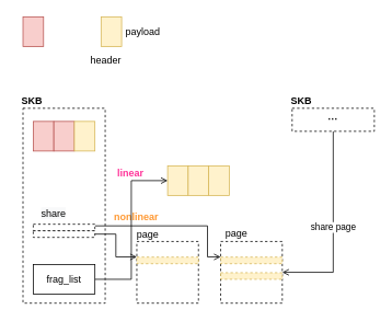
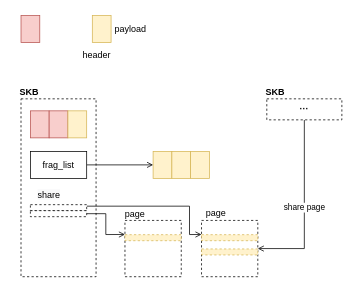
  <mxCell id="0" />
  <mxCell id="1" parent="0" />
  <mxCell id="2" value="" style="rounded=0;whiteSpace=wrap;html=1;dashed=1;" vertex="1" parent="1"><mxGeometry x="27.5" y="131" width="100" height="237" as="geometry" /></mxCell>
  <mxCell id="3" value="" style="rounded=0;whiteSpace=wrap;html=1;fillColor=#fff2cc;strokeColor=#d6b656;" vertex="1" parent="1"><mxGeometry x="203.5" y="201" width="25" height="36" as="geometry" /></mxCell>
  <mxCell id="4" value="" style="rounded=0;whiteSpace=wrap;html=1;fillColor=#f8cecc;strokeColor=#b85450;" vertex="1" parent="1"><mxGeometry x="27.5" y="20" width="25" height="36" as="geometry" /></mxCell>
  <mxCell id="5" value="header" style="text;html=1;align=center;verticalAlign=middle;resizable=0;points=[];autosize=1;" vertex="1" parent="1"><mxGeometry x="102.5" y="63" width="50" height="20" as="geometry" /></mxCell>
  <mxCell id="6" value="" style="rounded=0;whiteSpace=wrap;html=1;fillColor=#fff2cc;strokeColor=#d6b656;" vertex="1" parent="1"><mxGeometry x="122.5" y="20" width="25" height="36" as="geometry" /></mxCell>
  <mxCell id="7" value="payload" style="text;html=1;align=center;verticalAlign=middle;resizable=0;points=[];autosize=1;" vertex="1" parent="1"><mxGeometry x="142.5" y="28" width="60" height="20" as="geometry" /></mxCell>
  <mxCell id="8" value="" style="group" vertex="1" connectable="0" parent="1"><mxGeometry x="40" y="147" width="75" height="36" as="geometry" /></mxCell>
  <mxCell id="9" value="" style="rounded=0;whiteSpace=wrap;html=1;fillColor=#f8cecc;strokeColor=#b85450;" vertex="1" parent="8"><mxGeometry width="25" height="36" as="geometry" /></mxCell>
  <mxCell id="10" value="" style="rounded=0;whiteSpace=wrap;html=1;fillColor=#f8cecc;strokeColor=#b85450;" vertex="1" parent="8"><mxGeometry x="25" width="25" height="36" as="geometry" /></mxCell>
  <mxCell id="11" value="" style="rounded=0;whiteSpace=wrap;html=1;fillColor=#fff2cc;strokeColor=#d6b656;" vertex="1" parent="8"><mxGeometry x="50" width="25" height="36" as="geometry" /></mxCell>
  <mxCell id="12" value="&lt;span&gt;&lt;b&gt;SKB&lt;/b&gt;&lt;/span&gt;" style="text;html=1;align=center;verticalAlign=middle;resizable=0;points=[];autosize=1;" vertex="1" parent="1"><mxGeometry x="20" y="114" width="35" height="17" as="geometry" /></mxCell>
  <mxCell id="13" value="" style="rounded=0;whiteSpace=wrap;html=1;fillColor=#fff2cc;strokeColor=#d6b656;" vertex="1" parent="1"><mxGeometry x="228.5" y="201" width="25" height="36" as="geometry" /></mxCell>
  <mxCell id="14" value="" style="rounded=0;whiteSpace=wrap;html=1;fillColor=#fff2cc;strokeColor=#d6b656;" vertex="1" parent="1"><mxGeometry x="253.5" y="201" width="25" height="36" as="geometry" /></mxCell>
- <mxCell id="15" value="linear" style="text;html=1;align=center;verticalAlign=middle;resizable=0;points=[];autosize=1;fontStyle=1;fontColor=#FF3399;" vertex="1" parent="1"><mxGeometry x="137" y="201" width="42" height="17" as="geometry" /></mxCell>
- <mxCell id="16" value="nonlinear" style="text;html=1;align=center;verticalAlign=middle;resizable=0;points=[];autosize=1;fontStyle=1;fontColor=#FF9933;" vertex="1" parent="1"><mxGeometry x="133" y="255" width="64" height="17" as="geometry" /></mxCell>
  <mxCell id="17" style="edgeStyle=orthogonalEdgeStyle;rounded=0;orthogonalLoop=1;jettySize=auto;html=1;exitX=1;exitY=0.5;exitDx=0;exitDy=0;entryX=0;entryY=0.5;entryDx=0;entryDy=0;endArrow=open;endFill=0;" edge="1" parent="1" source="18" target="3"><mxGeometry relative="1" as="geometry" /></mxCell>
- <mxCell id="18" value="frag_list" style="rounded=0;whiteSpace=wrap;html=1;" vertex="1" parent="1"><mxGeometry x="40" y="321" width="75" height="36" as="geometry" /></mxCell>
+ <mxCell id="18" value="frag_list" style="rounded=0;whiteSpace=wrap;html=1;" vertex="1" parent="1"><mxGeometry x="40" y="201" width="75" height="36" as="geometry" /></mxCell>
  <mxCell id="19" style="edgeStyle=orthogonalEdgeStyle;rounded=0;orthogonalLoop=1;jettySize=auto;html=1;exitX=1;exitY=0.25;exitDx=0;exitDy=0;entryX=0;entryY=0.25;entryDx=0;entryDy=0;endArrow=open;endFill=0;" edge="1" parent="1" source="20" target="22"><mxGeometry relative="1" as="geometry"><Array as="points"><mxPoint x="252" y="274" /><mxPoint x="252" y="312" /></Array></mxGeometry></mxCell>
  <mxCell id="20" value="" style="rounded=0;whiteSpace=wrap;html=1;dashed=1;" vertex="1" parent="1"><mxGeometry x="40" y="272" width="75" height="8" as="geometry" /></mxCell>
  <mxCell id="21" value="" style="whiteSpace=wrap;html=1;aspect=fixed;dashed=1;" vertex="1" parent="1"><mxGeometry x="166" y="293" width="75" height="75" as="geometry" /></mxCell>
  <mxCell id="22" value="" style="whiteSpace=wrap;html=1;aspect=fixed;dashed=1;" vertex="1" parent="1"><mxGeometry x="268" y="293" width="75" height="75" as="geometry" /></mxCell>
  <mxCell id="23" value="&lt;span style=&quot;color: rgb(0, 0, 0); font-family: helvetica; font-size: 12px; font-style: normal; font-weight: 400; letter-spacing: normal; text-align: center; text-indent: 0px; text-transform: none; word-spacing: 0px; background-color: rgb(248, 249, 250); display: inline; float: none;&quot;&gt;share&lt;/span&gt;" style="text;whiteSpace=wrap;html=1;" vertex="1" parent="1"><mxGeometry x="47.996" y="245" width="73" height="27" as="geometry" /></mxCell>
  <mxCell id="24" style="edgeStyle=orthogonalEdgeStyle;rounded=0;orthogonalLoop=1;jettySize=auto;html=1;exitX=1;exitY=0.5;exitDx=0;exitDy=0;entryX=0;entryY=0.25;entryDx=0;entryDy=0;endArrow=open;endFill=0;" edge="1" parent="1" source="25" target="21"><mxGeometry relative="1" as="geometry" /></mxCell>
  <mxCell id="25" value="" style="rounded=0;whiteSpace=wrap;html=1;dashed=1;" vertex="1" parent="1"><mxGeometry x="40" y="280" width="75" height="8" as="geometry" /></mxCell>
  <mxCell id="26" value="page" style="text;html=1;align=center;verticalAlign=middle;resizable=0;points=[];autosize=1;" vertex="1" parent="1"><mxGeometry x="160" y="276" width="37" height="17" as="geometry" /></mxCell>
  <mxCell id="27" value="page" style="text;html=1;align=center;verticalAlign=middle;resizable=0;points=[];autosize=1;" vertex="1" parent="1"><mxGeometry x="268" y="275.5" width="37" height="17" as="geometry" /></mxCell>
  <mxCell id="28" value="" style="rounded=0;whiteSpace=wrap;html=1;dashed=1;fillColor=#fff2cc;strokeColor=#d6b656;" vertex="1" parent="1"><mxGeometry x="166" y="312" width="75" height="8" as="geometry" /></mxCell>
  <mxCell id="29" value="" style="rounded=0;whiteSpace=wrap;html=1;dashed=1;fillColor=#fff2cc;strokeColor=#d6b656;" vertex="1" parent="1"><mxGeometry x="268" y="312" width="75" height="8" as="geometry" /></mxCell>
  <mxCell id="30" value="" style="rounded=0;whiteSpace=wrap;html=1;dashed=1;fillColor=#fff2cc;strokeColor=#d6b656;" vertex="1" parent="1"><mxGeometry x="268" y="331" width="75" height="8" as="geometry" /></mxCell>
  <mxCell id="31" value="share page" style="edgeStyle=orthogonalEdgeStyle;rounded=0;orthogonalLoop=1;jettySize=auto;html=1;exitX=0.5;exitY=1;exitDx=0;exitDy=0;entryX=1;entryY=0.5;entryDx=0;entryDy=0;endArrow=open;endFill=0;" edge="1" parent="1" source="32" target="22"><mxGeometry relative="1" as="geometry" /></mxCell>
  <mxCell id="32" value="&lt;b&gt;···&lt;/b&gt;" style="rounded=0;whiteSpace=wrap;html=1;dashed=1;" vertex="1" parent="1"><mxGeometry x="355" y="131" width="100" height="28" as="geometry" /></mxCell>
  <mxCell id="33" value="" style="group" vertex="1" connectable="0" parent="1"><mxGeometry x="337" y="108.5" width="57" height="28" as="geometry" /></mxCell>
  <mxCell id="34" value="&lt;span&gt;&lt;b&gt;SKB&lt;/b&gt;&lt;/span&gt;" style="text;html=1;align=center;verticalAlign=middle;resizable=0;points=[];autosize=1;" vertex="1" parent="33"><mxGeometry x="11" y="5" width="35" height="17" as="geometry" /></mxCell>
